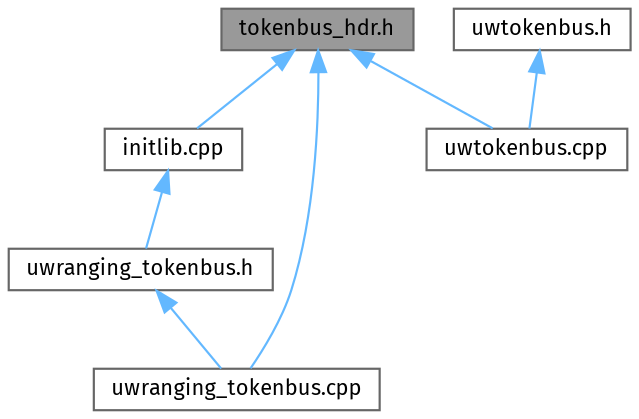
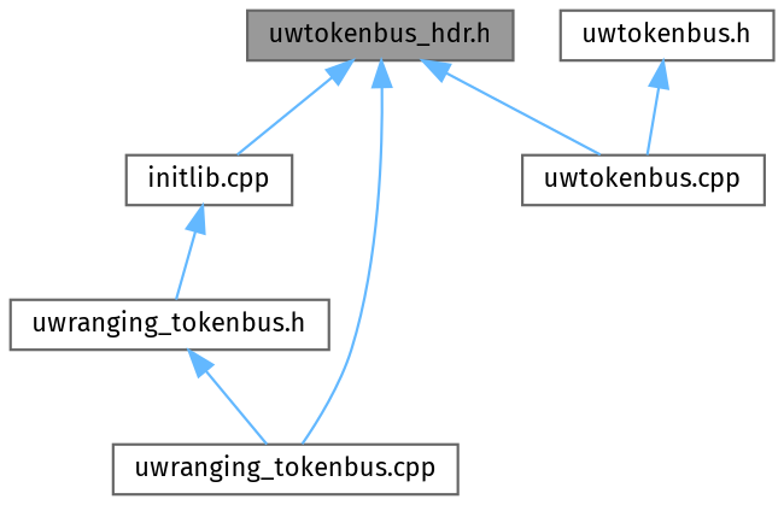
  digraph {
    fontname="Fira Sans"
    node [color=grey40 fillcolor=white fontname="Fira Sans" fontsize=10 shape=box style=filled]
    edge [color=steelblue1 dir=back fontname="Fira Sans" fontsize=10 labelfontname=Helvetica labelfontsize=10 style=solid]
-   n1 [color=gray40 fillcolor=grey60 fontcolor=black height=0.2 label="tokenbus_hdr.h" width=0.4]
+   n1 [color=gray40 fillcolor=grey60 fontcolor=black height=0.2 label="uwtokenbus_hdr.h" width=0.4]
    n2 [height=0.2 label="initlib.cpp" width=0.4]
    n3 [height=0.2 label="uwtokenbus.cpp" width=0.4]
    n4 [height=0.2 label="uwranging_tokenbus.cpp" width=0.4]
    n5 [height=0.2 label="uwranging_tokenbus.h" width=0.4]
    n6 [height=0.2 label="uwtokenbus.h" width=0.4]
    n1 -> n2
    n1 -> n3
    n1 -> n4
    n2 -> n5
    n5 -> n4
    n6 -> n3
  }
